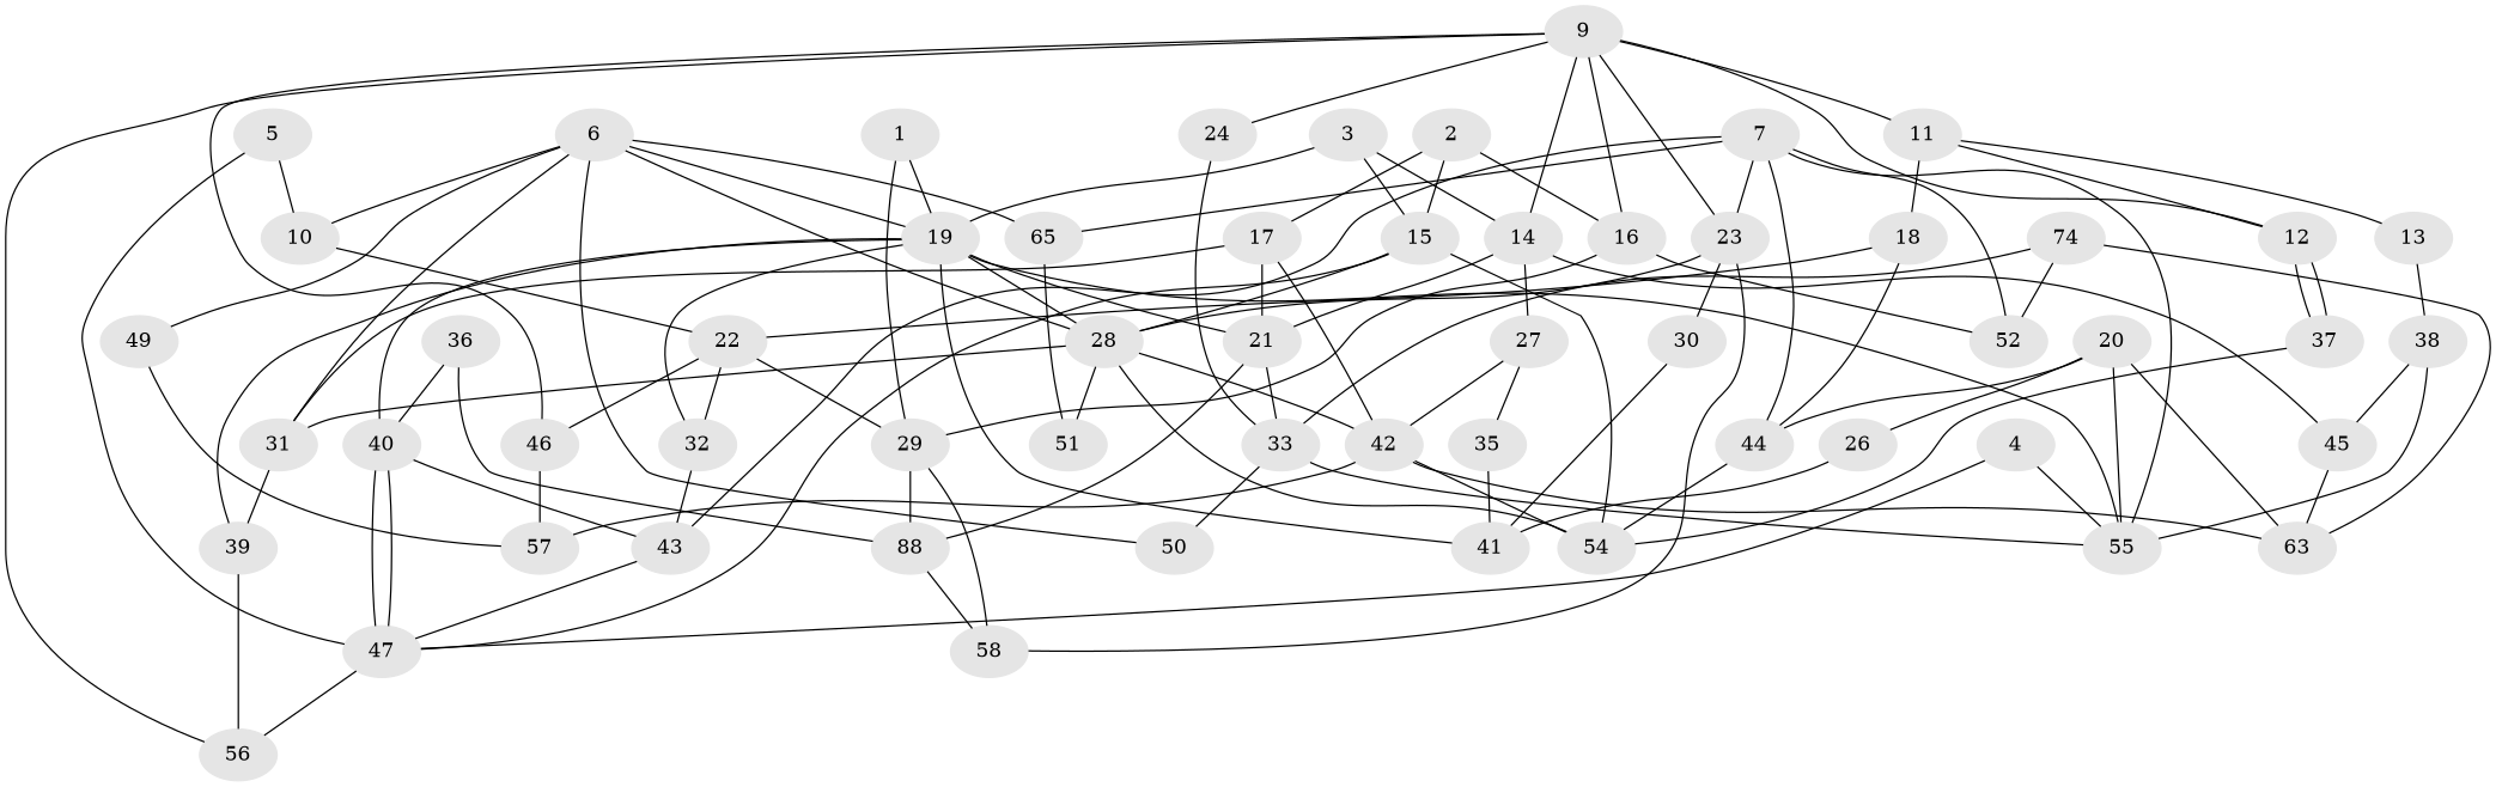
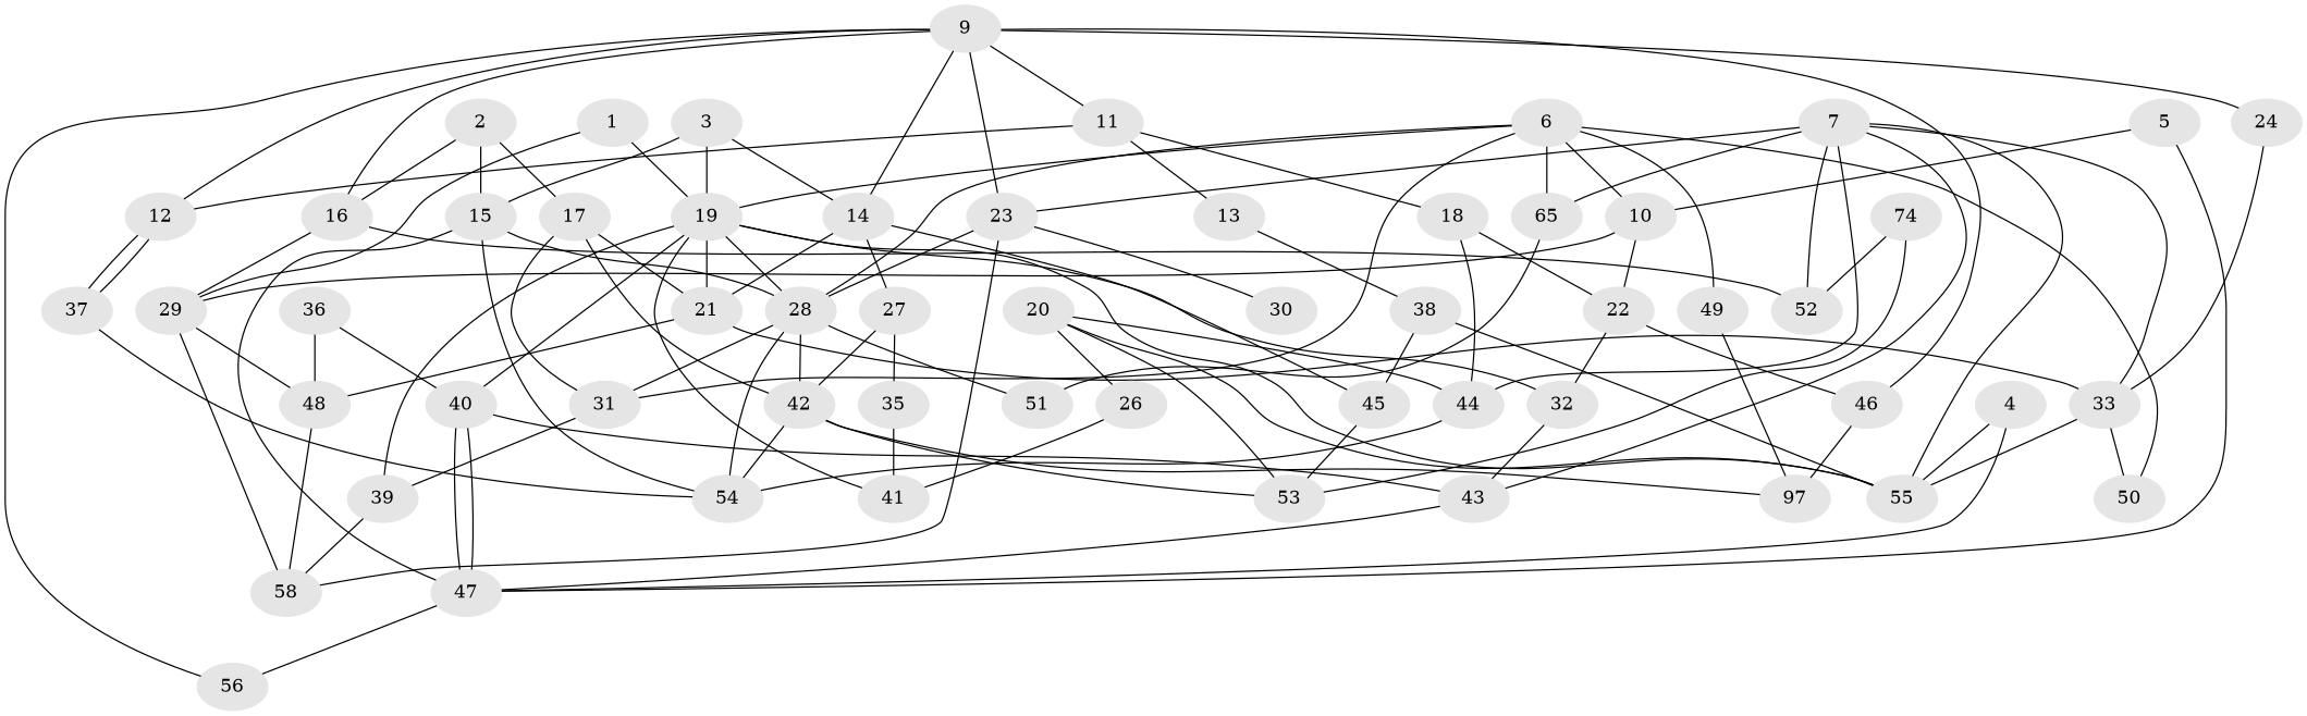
  graph {
    node [color=gray90 style=filled]
    1
    19
    29
    12
    37
    55
    28
    21
    32
    39
    40
    41
-   48 [label=88]
+   48
    58
    2
    15
    16
    17
    47
    54
    52
    31
    42
    3
    14
    27
    45
    4
    56
    5
    10
    22
    6
    n34 [label=65]
    49
    50
    51
-   57
+   57 [label=97]
    7
    23
    33
    43
    44
    30
    24
-   53 [label=63]
+   53
    9
    11
    46
    13
    18
    38
    35
    20
    26
    n56 [label=74]
    36
    1 -- 19
    1 -- 29
    19 -- 55
    19 -- 28
    19 -- 21
    19 -- 32
    19 -- 39
    19 -- 40
    19 -- 41
    29 -- 48
    29 -- 58
    12 -- 37
    12 -- 37
    37 -- 54
    28 -- 54
    28 -- 31
    28 -- 42
    28 -- 51
    21 -- 48
    21 -- 33
    32 -- 43
-   39 -- 56
+   39 -- 58
    40 -- 47
    40 -- 47
    40 -- 43
    48 -- 58
    2 -- 15
    2 -- 16
    2 -- 17
    15 -- 28
    15 -- 47
    15 -- 54
    16 -- 29
    16 -- 52
    17 -- 21
    17 -- 31
    17 -- 42
    47 -- 56
    31 -- 39
    42 -- 54
    42 -- 57
    42 -- 53
    3 -- 19
    3 -- 15
    3 -- 14
    14 -- 21
    14 -- 27
    14 -- 45
    27 -- 42
    27 -- 35
    45 -- 53
    4 -- 55
    4 -- 47
    5 -- 47
    5 -- 10
    10 -- 22
-   22 -- 29
+   10 -- 29
    22 -- 32
    22 -- 46
    6 -- 19
    6 -- 28
    6 -- 31
    6 -- 10
    6 -- n34
    6 -- 49
    6 -- 50
    n34 -- 51
    49 -- 57
    7 -- 55
    7 -- 52
    7 -- n34
    7 -- 23
-   n56 -- 33
+   7 -- 33
    7 -- 43
    7 -- 44
    23 -- 28
    23 -- 58
    23 -- 30
    33 -- 55
    33 -- 50
    43 -- 47
    44 -- 54
-   30 -- 41
    24 -- 33
    9 -- 12
    9 -- 16
    9 -- 14
    9 -- 56
    9 -- 23
    9 -- 24
    9 -- 11
    9 -- 46
    11 -- 12
    11 -- 13
    11 -- 18
    46 -- 57
    13 -- 38
    18 -- 22
    18 -- 44
    38 -- 55
    38 -- 45
    35 -- 41
    20 -- 55
    20 -- 44
    20 -- 53
    20 -- 26
    26 -- 41
    n56 -- 52
    n56 -- 53
    36 -- 40
    36 -- 48
  }
